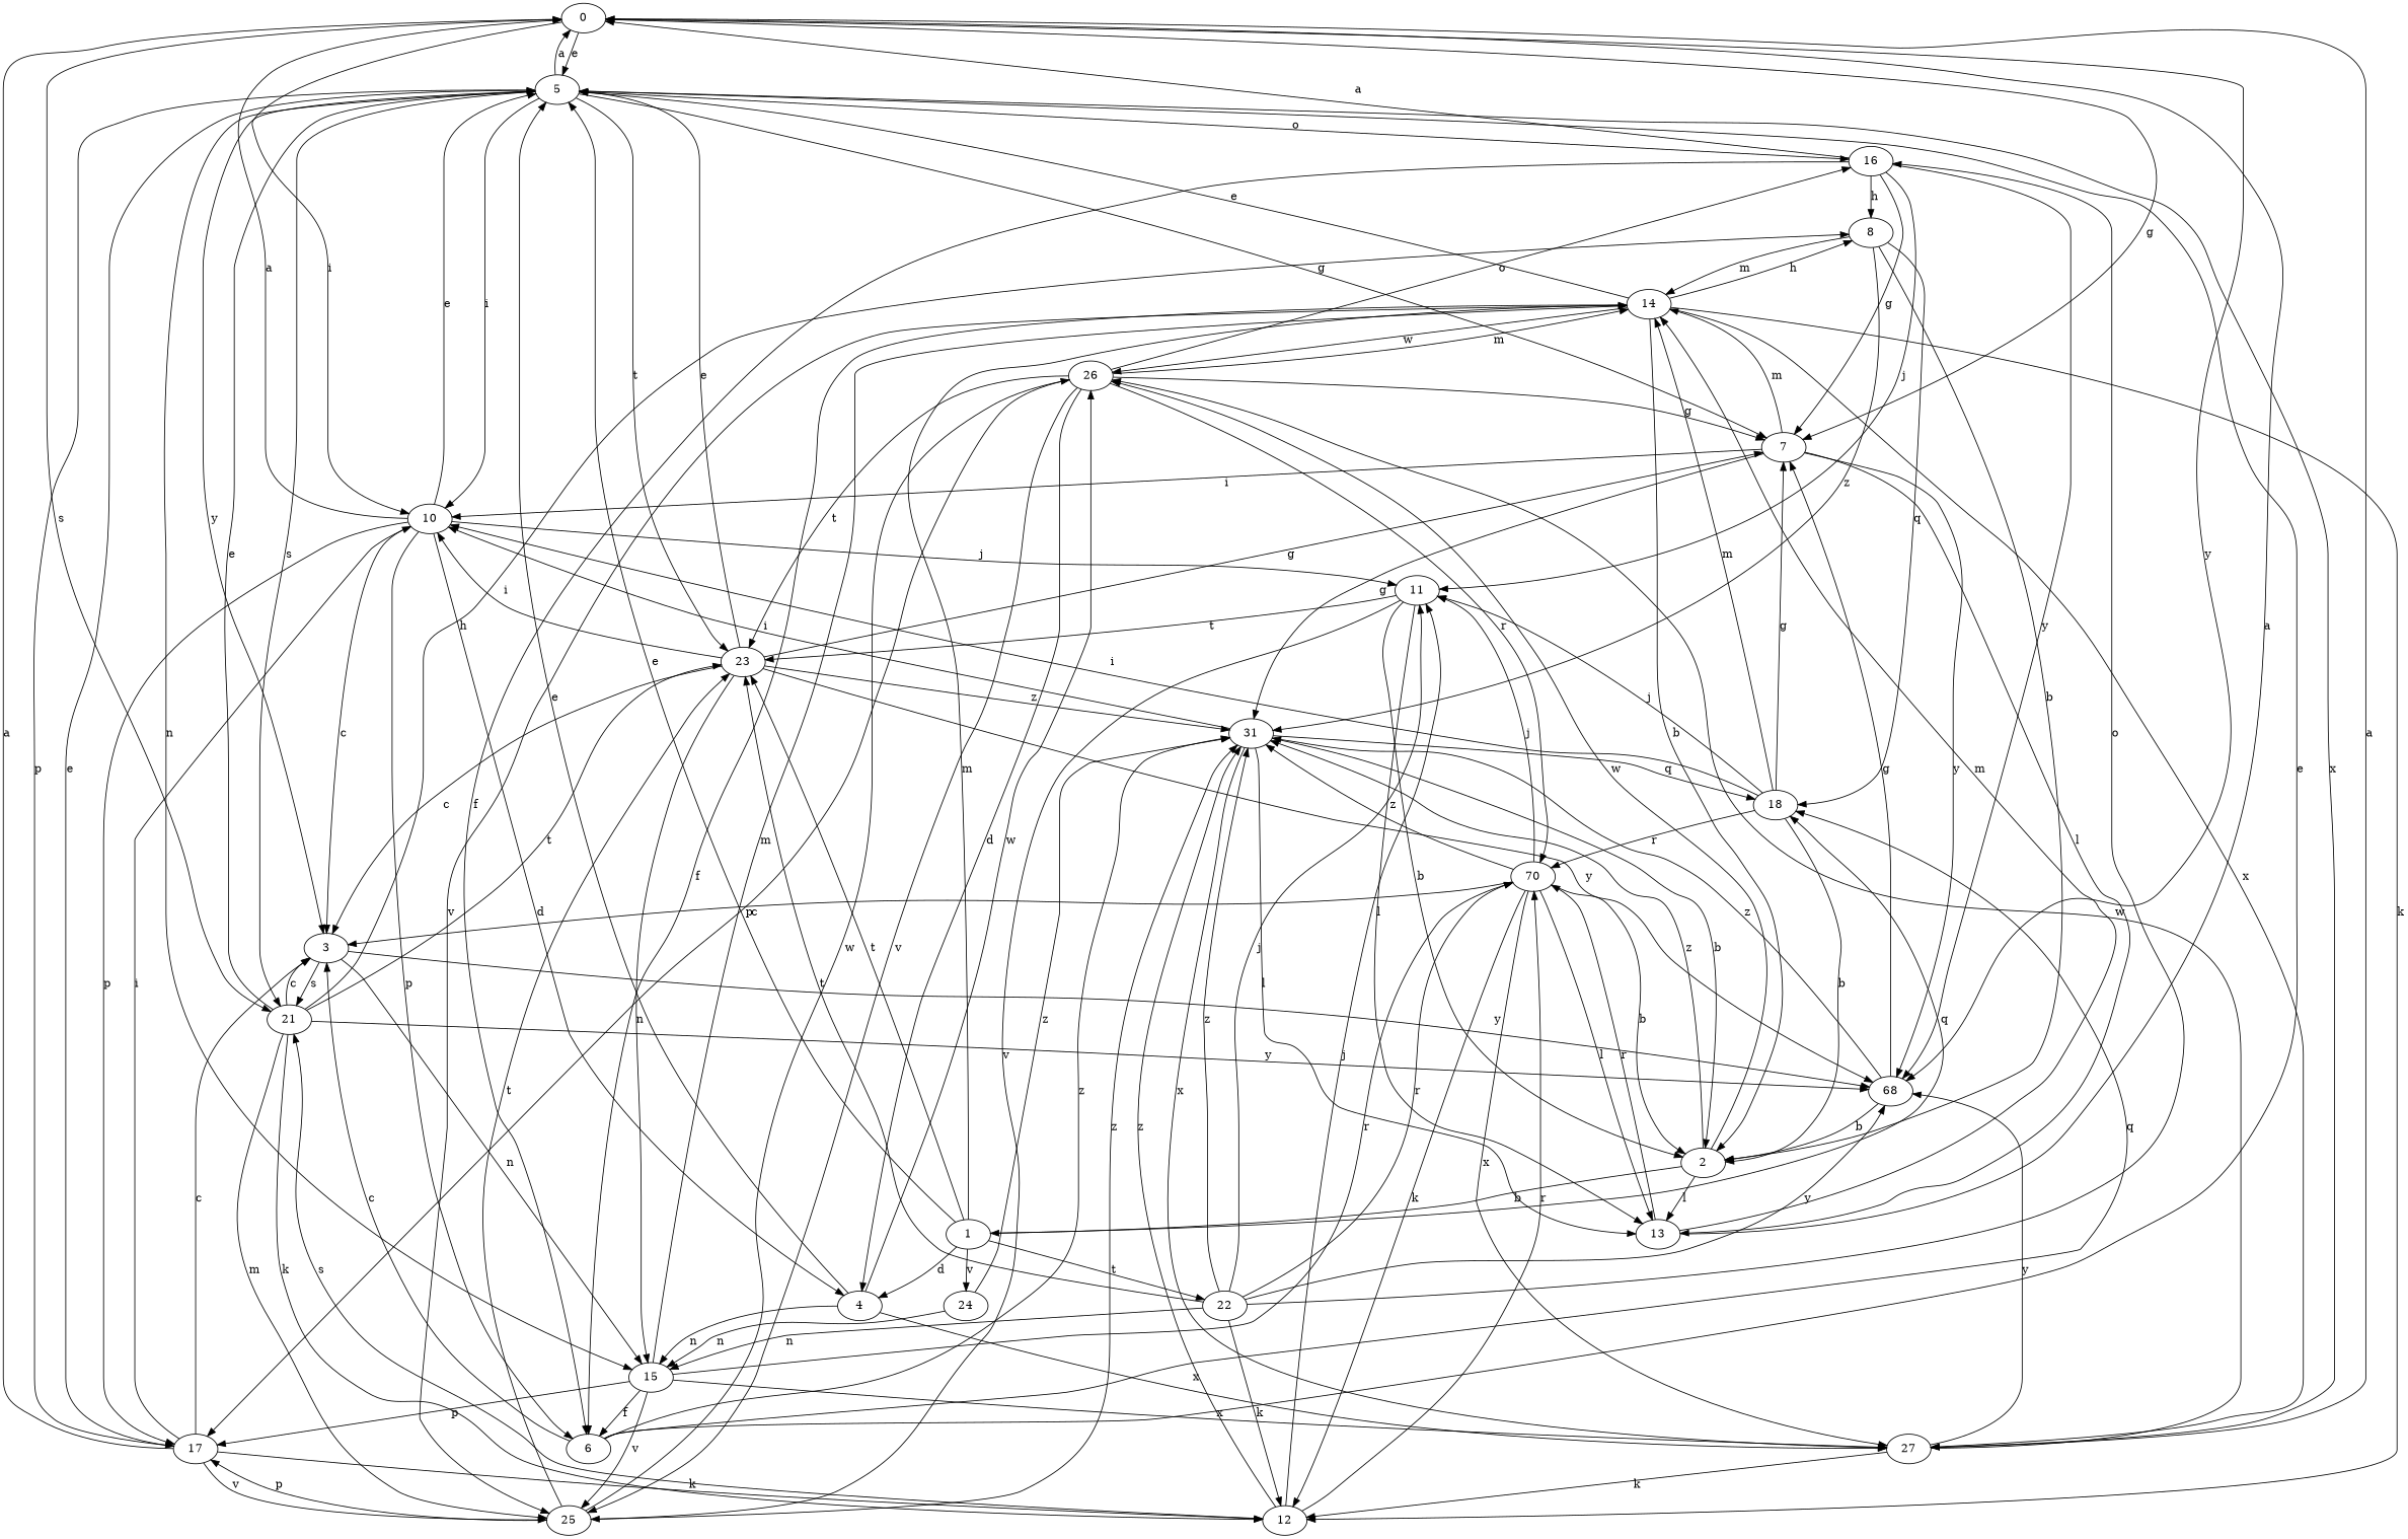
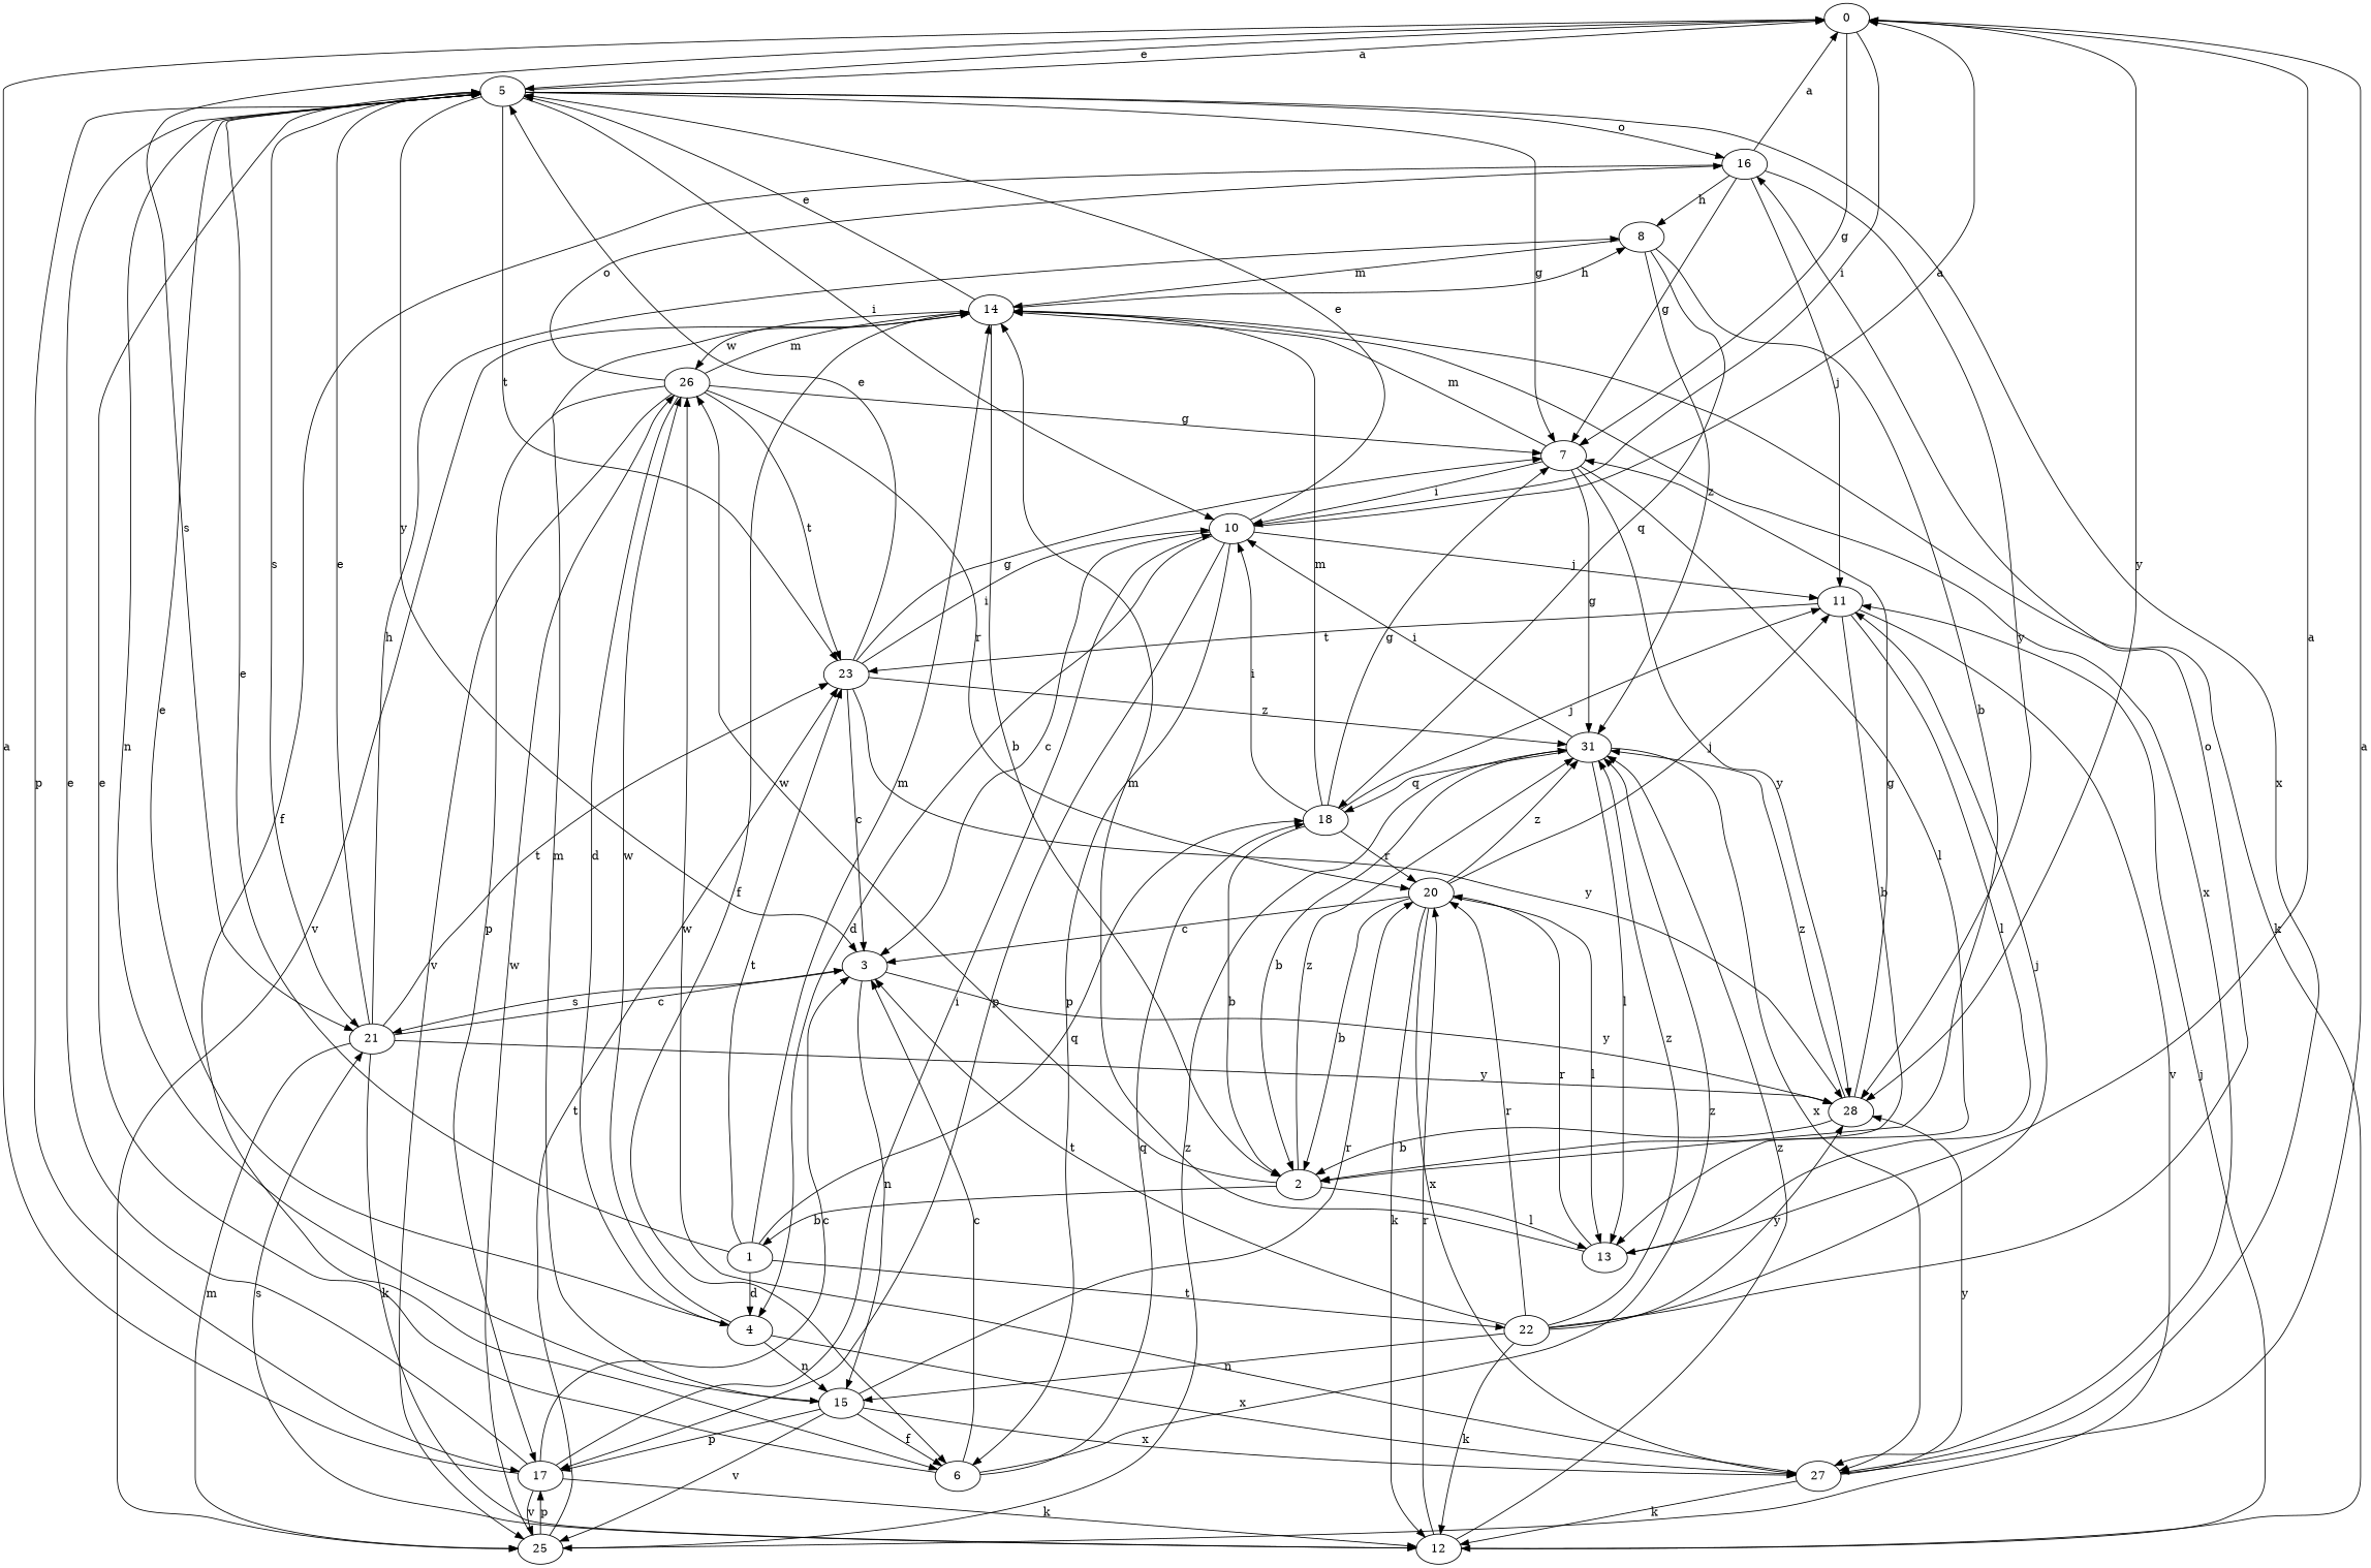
  strict digraph {
    0
    5
    7
    10
    21
-   28 [label=68]
+   28
    17
    23
    3
    15
    27
    16
    14
    13
    31
    4
    6
    11
    25
    12
    8
    2
    1
    18
    22
-   24
    26
-   20 [label=70]
+   20
    0 -> 5 [label=e]
    0 -> 7 [label=g]
    0 -> 10 [label=i]
    0 -> 21 [label=s]
    0 -> 28 [label=y]
    5 -> 0 [label=a]
    5 -> 7 [label=g]
    5 -> 10 [label=i]
    5 -> 21 [label=s]
    5 -> 17 [label=p]
    5 -> 23 [label=t]
    5 -> 3 [label=y]
    5 -> 15 [label=n]
    5 -> 27 [label=x]
    5 -> 16 [label=o]
    7 -> 10 [label=i]
    7 -> 28 [label=y]
    7 -> 14 [label=m]
    7 -> 13 [label=l]
    7 -> 31 [label=g]
    10 -> 0 [label=a]
    10 -> 5 [label=e]
    10 -> 17 [label=p]
    10 -> 3 [label=c]
    10 -> 4 [label=d]
    10 -> 6 [label=p]
    10 -> 11 [label=j]
    21 -> 5 [label=e]
    21 -> 28 [label=y]
    21 -> 23 [label=t]
    21 -> 3 [label=c]
    21 -> 25 [label=m]
    21 -> 12 [label=k]
    21 -> 8 [label=h]
    28 -> 7 [label=g]
    28 -> 31 [label=z]
    28 -> 2 [label=b]
    17 -> 0 [label=a]
    17 -> 5 [label=e]
    17 -> 10 [label=i]
    17 -> 3 [label=c]
    17 -> 25 [label=v]
    17 -> 12 [label=k]
    23 -> 5 [label=e]
    23 -> 7 [label=g]
    23 -> 10 [label=i]
    23 -> 28 [label=y]
    23 -> 3 [label=c]
-   23 -> 15 [label=n]
    23 -> 31 [label=z]
    3 -> 21 [label=s]
    3 -> 28 [label=y]
    3 -> 15 [label=n]
    15 -> 17 [label=p]
    15 -> 27 [label=x]
    15 -> 14 [label=m]
    15 -> 6 [label=f]
    15 -> 25 [label=v]
    15 -> 20 [label=r]
    27 -> 0 [label=a]
    27 -> 28 [label=y]
    27 -> 12 [label=k]
    27 -> 26 [label=w]
    16 -> 0 [label=a]
    16 -> 7 [label=g]
    16 -> 28 [label=y]
    16 -> 6 [label=f]
    16 -> 11 [label=j]
    16 -> 8 [label=h]
    14 -> 5 [label=e]
    14 -> 27 [label=x]
    14 -> 6 [label=f]
    14 -> 25 [label=v]
    14 -> 12 [label=k]
    14 -> 8 [label=h]
    14 -> 2 [label=b]
    14 -> 26 [label=w]
    13 -> 0 [label=a]
    13 -> 14 [label=m]
    13 -> 20 [label=r]
    31 -> 10 [label=i]
    31 -> 27 [label=x]
    31 -> 13 [label=l]
    31 -> 2 [label=b]
    31 -> 18 [label=q]
    4 -> 5 [label=e]
    4 -> 15 [label=n]
    4 -> 27 [label=x]
    4 -> 26 [label=w]
    6 -> 5 [label=e]
    6 -> 3 [label=c]
    6 -> 31 [label=z]
    6 -> 18 [label=q]
    11 -> 23 [label=t]
    11 -> 13 [label=l]
    11 -> 25 [label=v]
    11 -> 2 [label=b]
    25 -> 17 [label=p]
    25 -> 23 [label=t]
    25 -> 31 [label=z]
    25 -> 26 [label=w]
    12 -> 21 [label=s]
    12 -> 31 [label=z]
    12 -> 11 [label=j]
    12 -> 20 [label=r]
    8 -> 14 [label=m]
    8 -> 31 [label=z]
    8 -> 2 [label=b]
    8 -> 18 [label=q]
    2 -> 13 [label=l]
    2 -> 31 [label=z]
    2 -> 1 [label=b]
    2 -> 26 [label=w]
    1 -> 5 [label=e]
    1 -> 23 [label=t]
    1 -> 14 [label=m]
    1 -> 4 [label=d]
    1 -> 18 [label=q]
    1 -> 22 [label=t]
-   1 -> 24 [label=v]
    18 -> 7 [label=g]
    18 -> 10 [label=i]
    18 -> 14 [label=m]
    18 -> 11 [label=j]
    18 -> 2 [label=b]
    18 -> 20 [label=r]
    22 -> 28 [label=y]
-   22 -> 23 [label=t]
+   22 -> 3 [label=t]
    22 -> 15 [label=n]
    22 -> 16 [label=o]
    22 -> 31 [label=z]
    22 -> 11 [label=j]
    22 -> 12 [label=k]
    22 -> 20 [label=r]
-   24 -> 15 [label=n]
-   24 -> 31 [label=z]
    26 -> 7 [label=g]
    26 -> 17 [label=p]
    26 -> 23 [label=t]
    26 -> 16 [label=o]
    26 -> 14 [label=m]
    26 -> 4 [label=d]
    26 -> 25 [label=v]
    26 -> 20 [label=r]
    20 -> 3 [label=c]
    20 -> 27 [label=x]
    20 -> 13 [label=l]
    20 -> 31 [label=z]
    20 -> 11 [label=j]
    20 -> 12 [label=k]
    20 -> 2 [label=b]
  }
